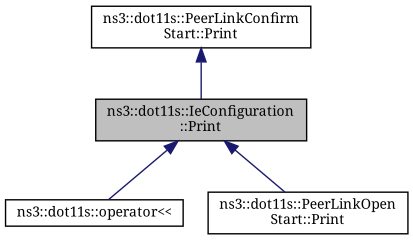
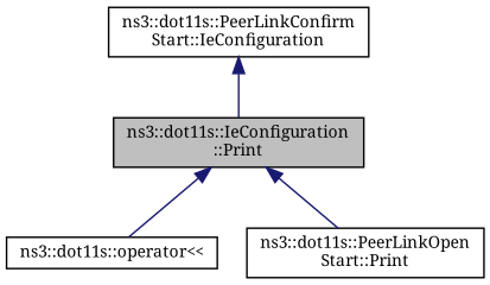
  digraph {
    fontname="Noto Serif"
    rankdir=TB
    node [color=black fillcolor=white fontname="Noto Serif" fontsize=10 shape=record style=filled]
    edge [color=midnightblue dir=back fontname="Noto Serif" fontsize=10 labelfontname=Helvetica labelfontsize=10 style=solid]
    n1 [fillcolor=grey75 fontcolor=black height=0.2 label="ns3::dot11s::IeConfiguration\l::Print" width=0.4]
    n2 [height=0.2 label="ns3::dot11s::operator\<\<" width=0.4]
    n3 [height=0.2 label="ns3::dot11s::PeerLinkOpen\lStart::Print" width=0.4]
-   n4 [height=0.2 label="ns3::dot11s::PeerLinkConfirm\lStart::Print" width=0.4]
+   n4 [height=0.2 label="ns3::dot11s::PeerLinkConfirm\lStart::IeConfiguration" width=0.4]
    n1 -> n2
    n1 -> n3
    n4 -> n1
  }
